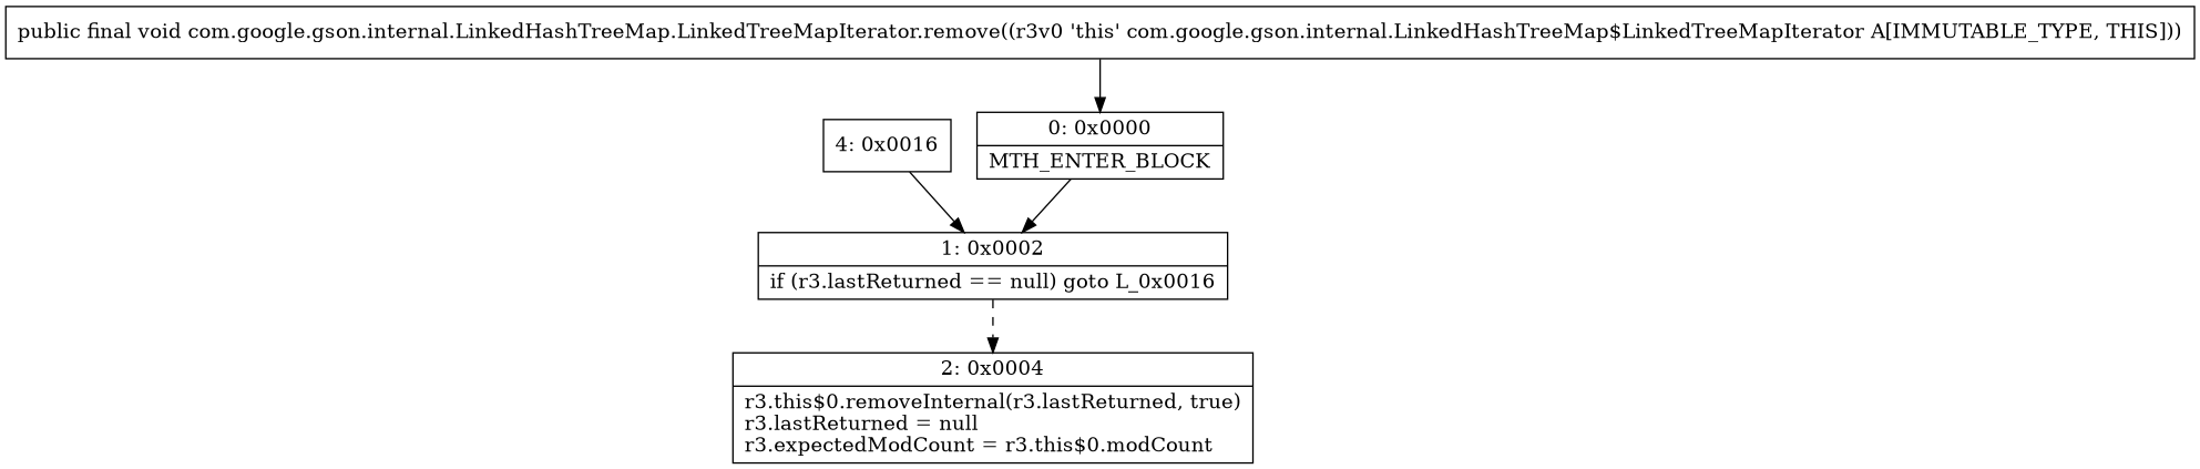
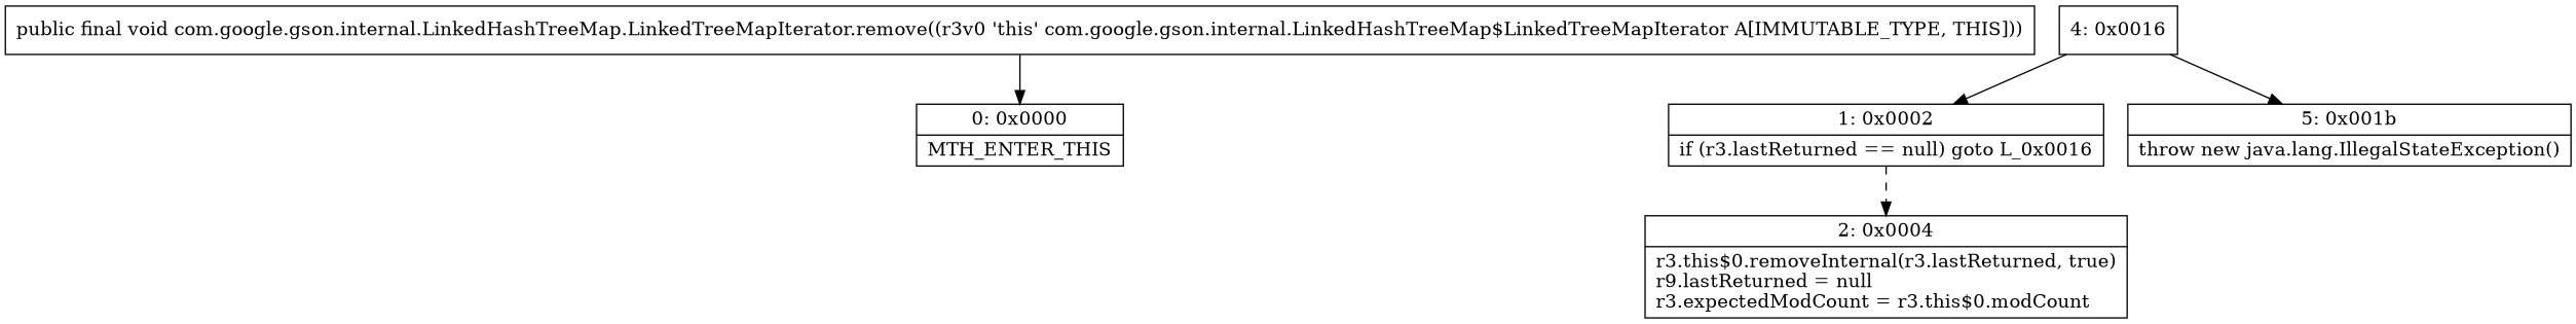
  digraph {
    node [shape=record]
-   n1 [label="{0\:\ 0x0000|MTH_ENTER_BLOCK\l}"]
+   n1 [label="{0\:\ 0x0000|MTH_ENTER_THIS\l}"]
    n2 [label="{1\:\ 0x0002|if (r3.lastReturned == null) goto L_0x0016\l}"]
-   n3 [label="{2\:\ 0x0004|r3.this$0.removeInternal(r3.lastReturned, true)\lr3.lastReturned = null\lr3.expectedModCount = r3.this$0.modCount\l}"]
+   n3 [label="{2\:\ 0x0004|r3.this$0.removeInternal(r3.lastReturned, true)\lr9.lastReturned = null\lr3.expectedModCount = r3.this$0.modCount\l}"]
    n4 [label="{4\:\ 0x0016}"]
+   n5 [label="{5\:\ 0x001b|throw new java.lang.IllegalStateException()\l}"]
    n6 [label="{public final void com.google.gson.internal.LinkedHashTreeMap.LinkedTreeMapIterator.remove((r3v0 'this' com.google.gson.internal.LinkedHashTreeMap$LinkedTreeMapIterator A[IMMUTABLE_TYPE, THIS])) }"]
-   n1 -> n2
    n2 -> n3 [style=dashed]
    n4 -> n2
+   n4 -> n5
    n6 -> n1
  }
